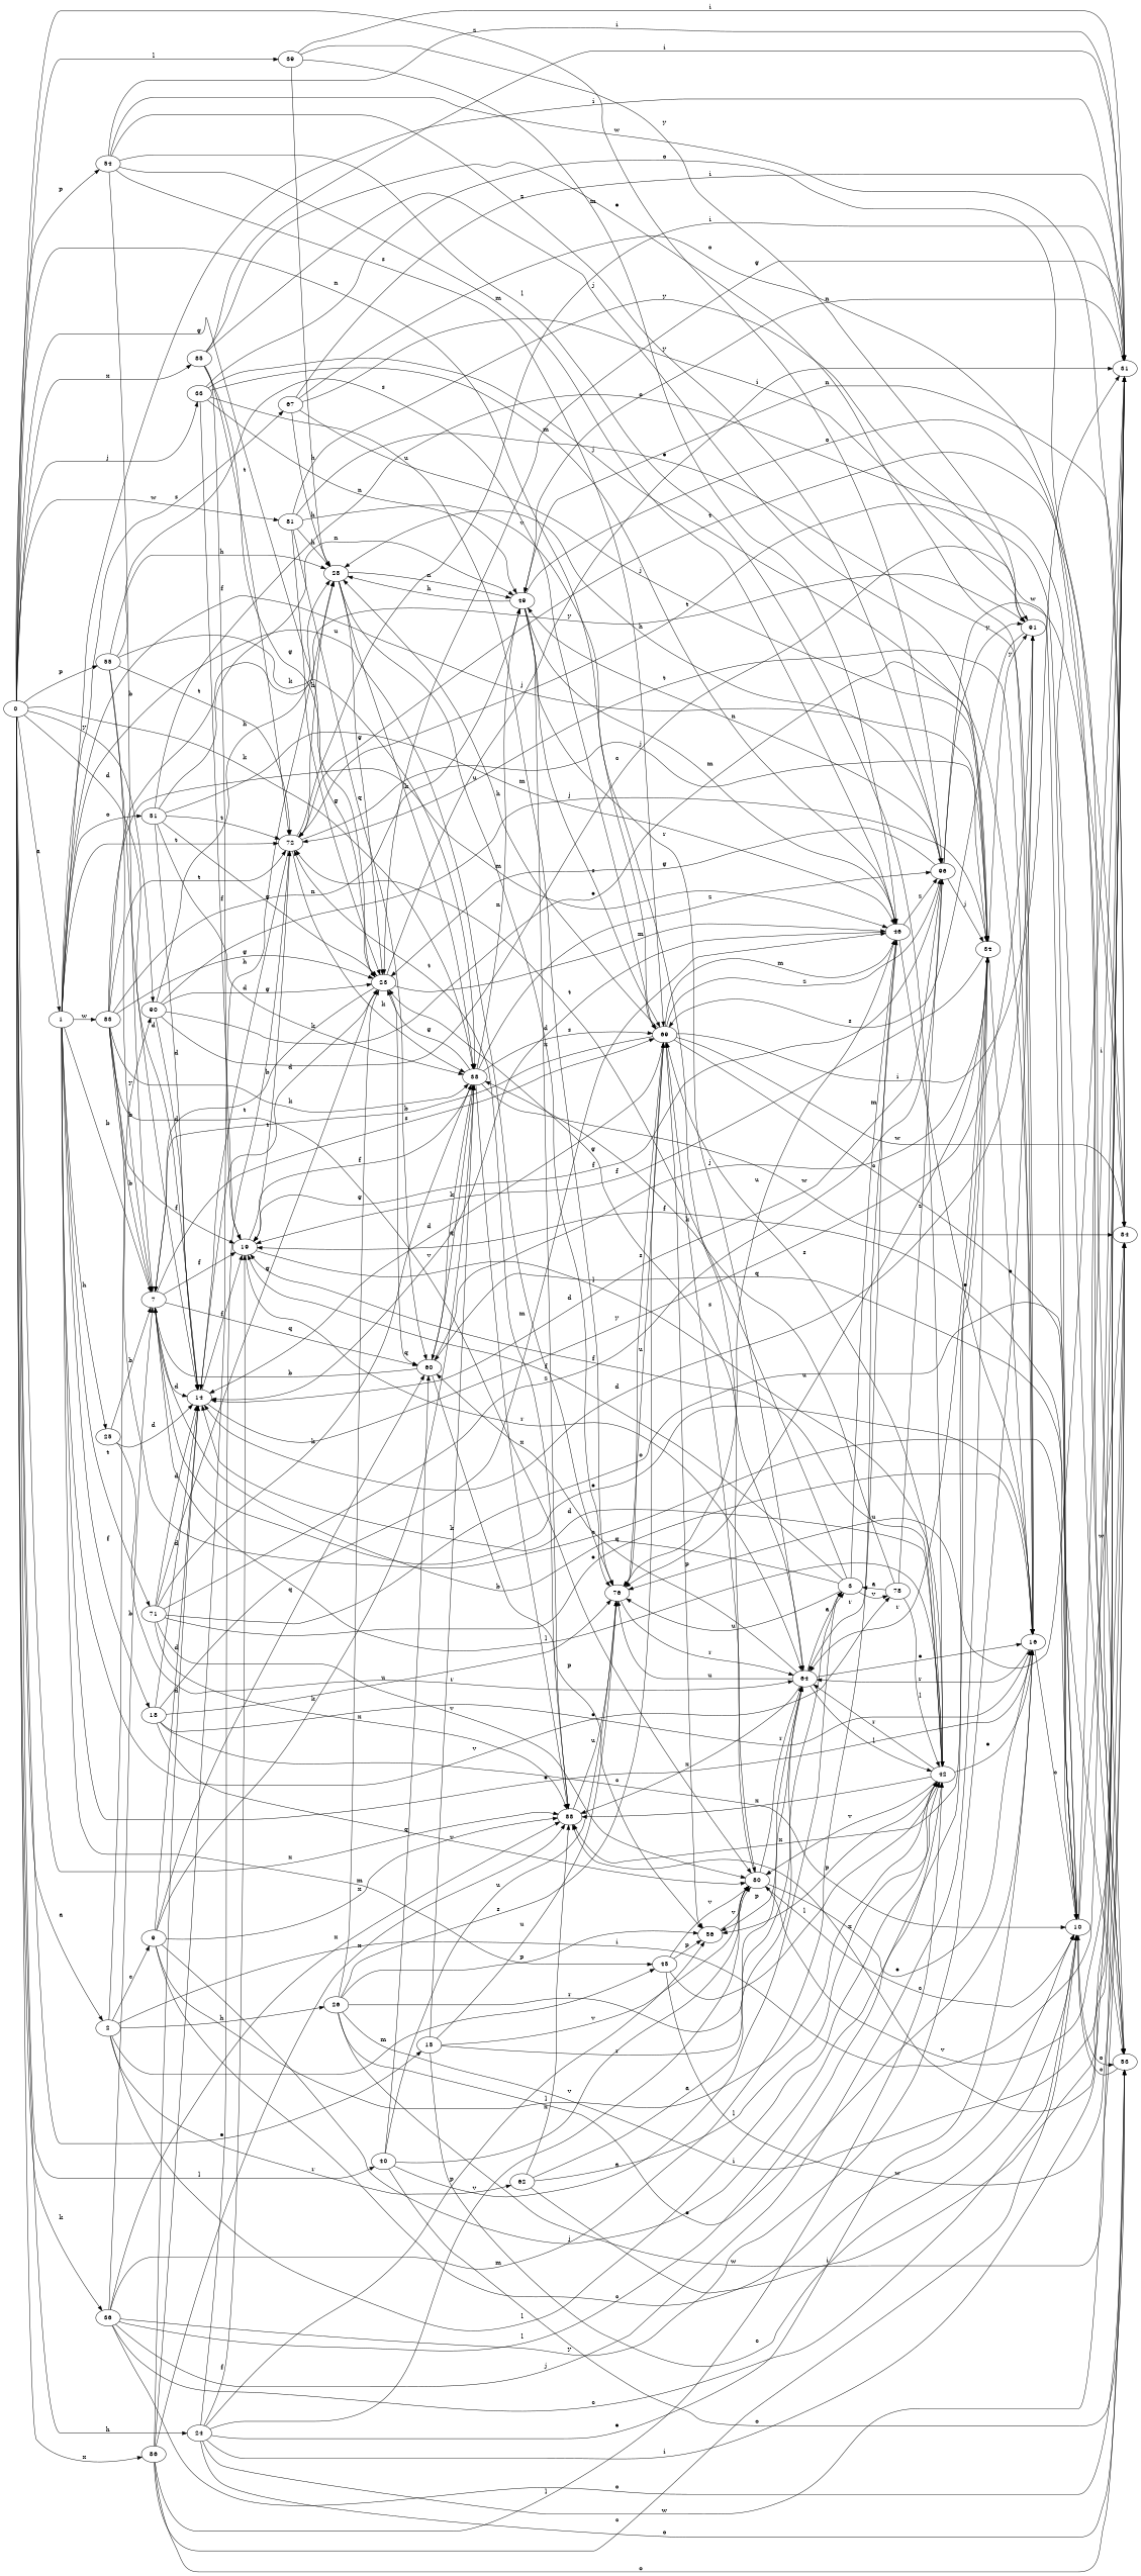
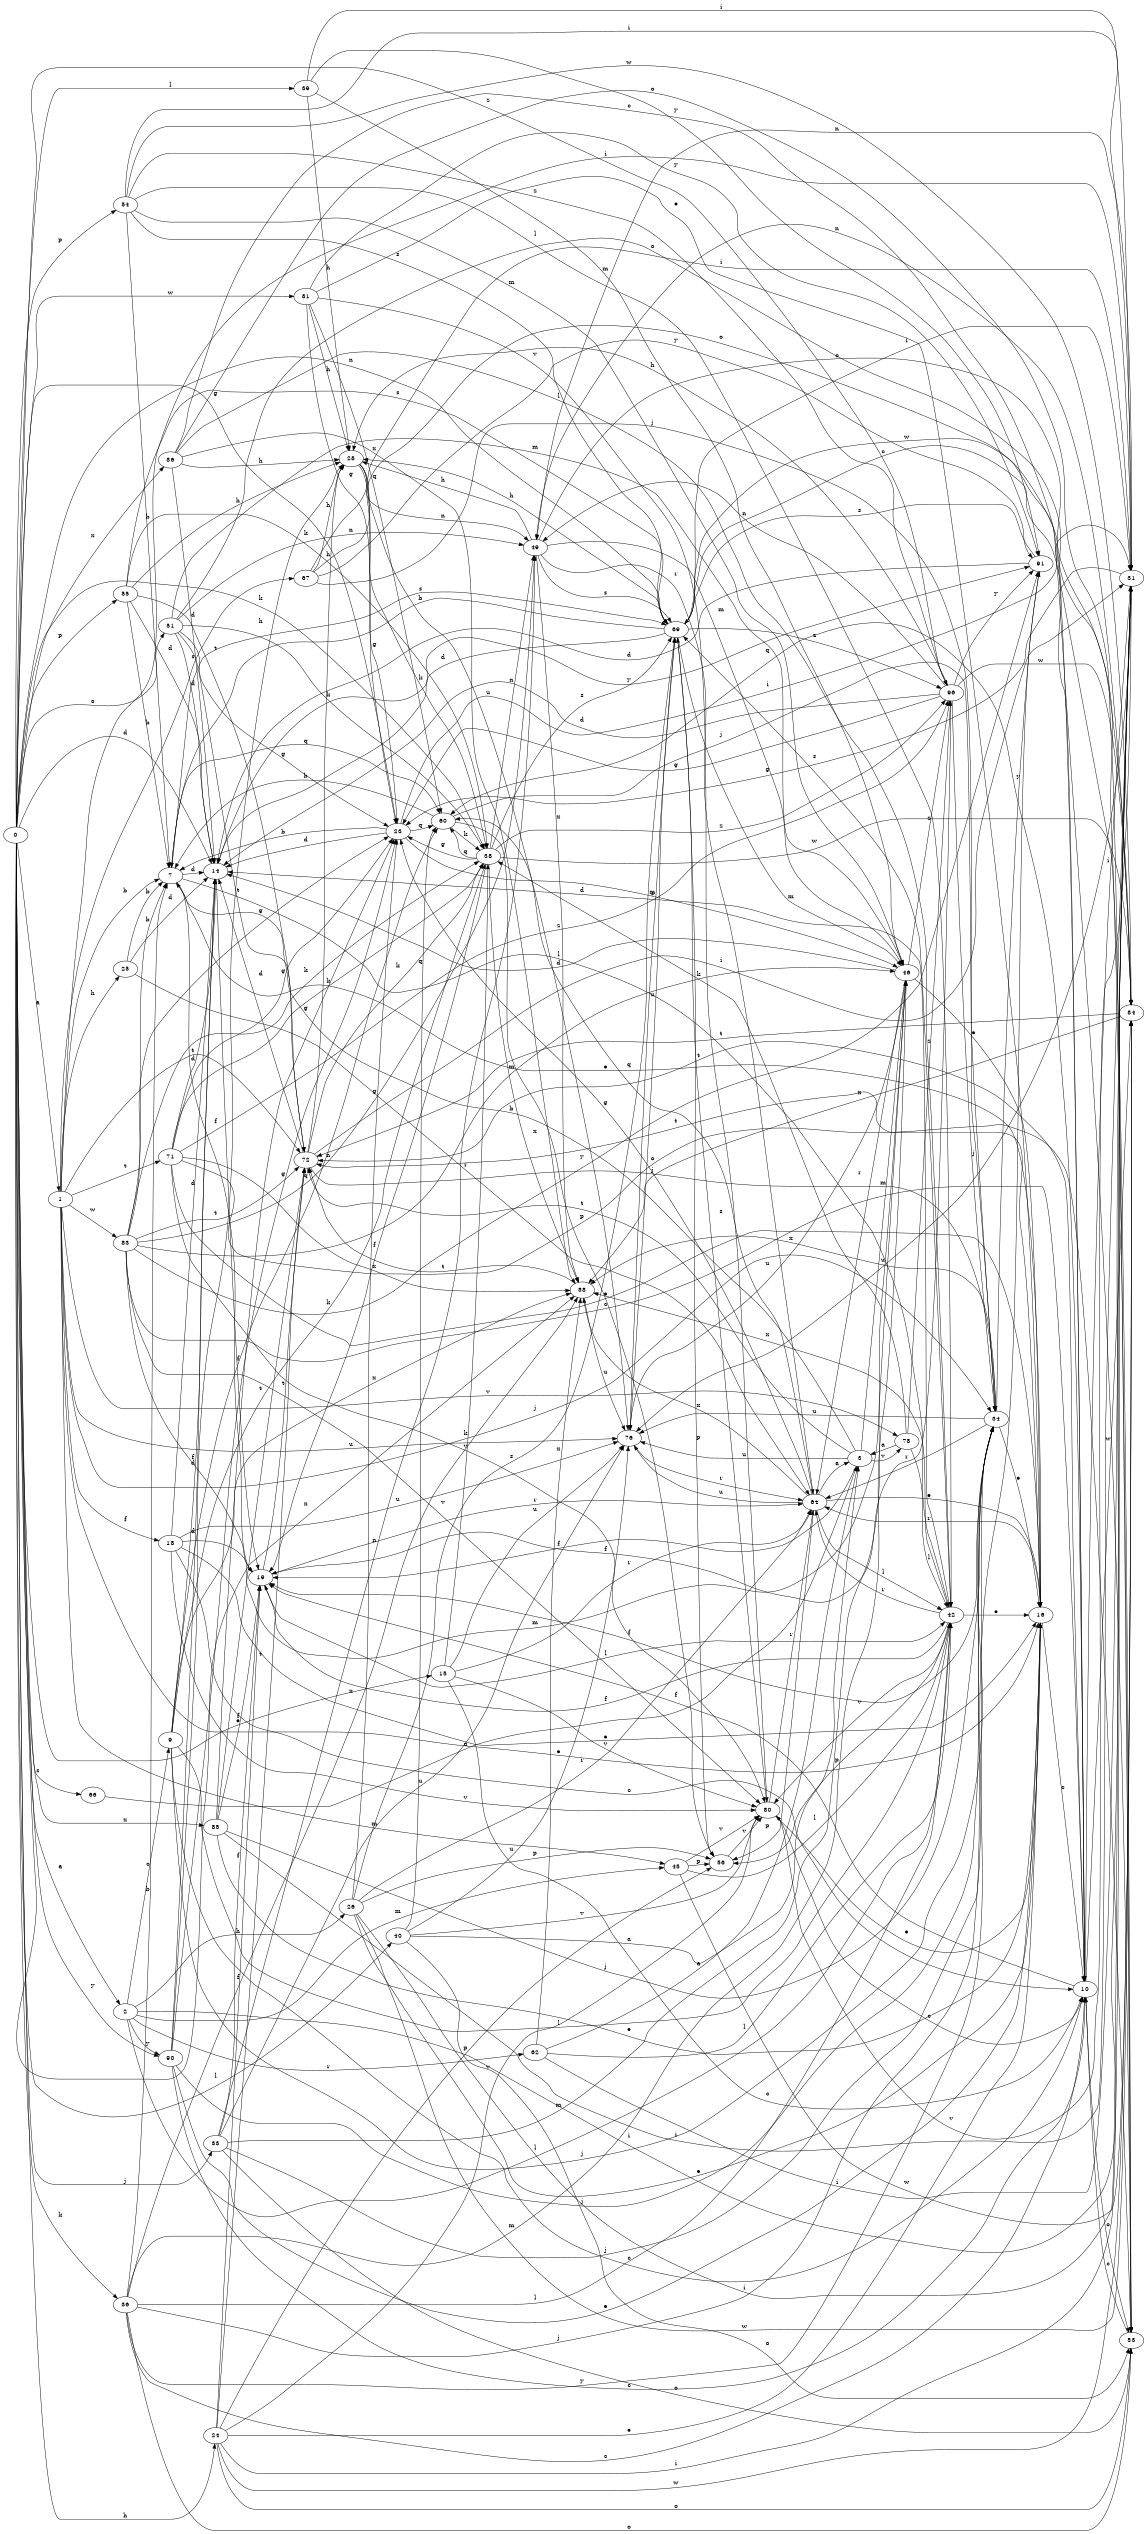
  strict digraph {
    rankdir=LR
    0
    1
    2
    14
    15
    23
    24
    33
    36
    38
    39
    40
    54
    55
+   66
    81
    85
    86
    88
    90
    96
    69
    7
    16
    18
    25
    31
    34
    45
    51
    67
    71
    72
    76
    78
    83
    9
    26
    42
    62
    19
    91
    10
    64
    80
    46
    60
    53
    84
    56
    49
    28
    3
    0 -> 1 [label=a]
    0 -> 2 [label=a]
    0 -> 14 [label=d]
    0 -> 15 [label=e]
    0 -> 23 [label=g]
    0 -> 24 [label=h]
    0 -> 33 [label=j]
    0 -> 36 [label=k]
    0 -> 38 [label=k]
    0 -> 39 [label=l]
    0 -> 40 [label=l]
    0 -> 54 [label=p]
    0 -> 55 [label=p]
+   0 -> 66 [label=s]
    0 -> 81 [label=w]
    0 -> 85 [label=x]
    0 -> 86 [label=x]
    0 -> 88 [label=x]
    0 -> 90 [label=y]
    0 -> 96 [label=z]
    0 -> 69 [label=n]
    1 -> 7 [label=b]
    1 -> 16 [label=e]
    1 -> 18 [label=f]
    1 -> 25 [label=h]
    1 -> 31 [label=i]
    1 -> 34 [label=j]
    1 -> 45 [label=m]
-   1 -> 51 [label=o]
+   0 -> 51 [label=o]
    1 -> 67 [label=s]
    1 -> 71 [label=t]
    1 -> 72 [label=t]
    1 -> 76 [label=u]
    1 -> 78 [label=v]
    1 -> 83 [label=w]
    2 -> 90 [label=y]
    2 -> 31 [label=i]
    2 -> 45 [label=m]
    2 -> 9 [label=c]
    2 -> 26 [label=h]
    2 -> 42 [label=l]
    2 -> 62 [label=r]
    14 -> 19 [label=f]
    14 -> 91 [label=y]
    15 -> 38 [label=k]
    15 -> 76 [label=u]
    15 -> 10 [label=c]
    15 -> 64 [label=r]
    15 -> 80 [label=v]
    23 -> 14 [label=d]
    23 -> 7 [label=b]
    23 -> 31 [label=i]
    23 -> 46 [label=m]
    23 -> 60 [label=q]
    24 -> 16 [label=e]
    24 -> 31 [label=i]
    24 -> 72 [label=t]
    24 -> 19 [label=f]
    24 -> 80 [label=v]
    24 -> 53 [label=o]
    24 -> 84 [label=w]
    24 -> 56 [label=p]
    33 -> 34 [label=j]
    33 -> 76 [label=u]
    33 -> 19 [label=f]
    33 -> 46 [label=m]
    33 -> 53 [label=o]
    33 -> 49 [label=n]
    36 -> 88 [label=x]
    36 -> 7 [label=b]
    36 -> 34 [label=j]
    36 -> 42 [label=l]
    36 -> 91 [label=y]
    36 -> 10 [label=c]
    36 -> 46 [label=m]
    36 -> 53 [label=o]
    38 -> 23 [label=g]
    38 -> 88 [label=x]
    38 -> 96 [label=z]
    38 -> 69 [label=s]
    38 -> 19 [label=f]
    38 -> 60 [label=q]
    38 -> 84 [label=w]
    38 -> 49 [label=n]
    39 -> 31 [label=i]
    39 -> 91 [label=y]
    39 -> 46 [label=m]
    39 -> 28 [label=h]
    40 -> 76 [label=u]
    40 -> 80 [label=v]
    40 -> 60 [label=q]
    40 -> 53 [label=o]
    40 -> 3 [label=a]
    54 -> 96 [label=z]
    54 -> 69 [label=s]
    54 -> 7 [label=b]
    54 -> 31 [label=i]
    54 -> 42 [label=l]
    54 -> 46 [label=m]
    54 -> 84 [label=w]
    55 -> 14 [label=d]
    55 -> 38 [label=k]
    55 -> 69 [label=s]
    55 -> 7 [label=b]
    55 -> 72 [label=t]
    55 -> 28 [label=h]
+   66 -> 3 [label=a]
    81 -> 23 [label=g]
    81 -> 16 [label=e]
    81 -> 91 [label=y]
    81 -> 80 [label=v]
    81 -> 60 [label=q]
    81 -> 28 [label=h]
    85 -> 23 [label=g]
    85 -> 16 [label=e]
    85 -> 31 [label=i]
    85 -> 34 [label=j]
    85 -> 72 [label=t]
    85 -> 19 [label=f]
    86 -> 14 [label=d]
    86 -> 88 [label=x]
    86 -> 42 [label=l]
    86 -> 10 [label=c]
    86 -> 53 [label=o]
    86 -> 28 [label=h]
    88 -> 72 [label=t]
    88 -> 76 [label=u]
    90 -> 14 [label=d]
    90 -> 23 [label=g]
    90 -> 16 [label=e]
    90 -> 34 [label=j]
    90 -> 10 [label=c]
    90 -> 28 [label=h]
    96 -> 14 [label=d]
    96 -> 23 [label=g]
    96 -> 34 [label=j]
    96 -> 19 [label=f]
    96 -> 91 [label=y]
    96 -> 84 [label=w]
    96 -> 49 [label=n]
    96 -> 28 [label=h]
    69 -> 14 [label=d]
    69 -> 96 [label=z]
    69 -> 7 [label=b]
    69 -> 31 [label=i]
    69 -> 76 [label=u]
    69 -> 10 [label=c]
    69 -> 46 [label=m]
    69 -> 84 [label=w]
    69 -> 56 [label=p]
    69 -> 28 [label=h]
    7 -> 14 [label=d]
    7 -> 69 [label=s]
    7 -> 16 [label=e]
    7 -> 42 [label=l]
    7 -> 19 [label=f]
    7 -> 60 [label=q]
    16 -> 72 [label=t]
    16 -> 10 [label=c]
    16 -> 64 [label=r]
    18 -> 14 [label=d]
    18 -> 16 [label=e]
    18 -> 76 [label=u]
    18 -> 10 [label=c]
    18 -> 80 [label=v]
    18 -> 46 [label=m]
    25 -> 14 [label=d]
    25 -> 7 [label=b]
    25 -> 64 [label=r]
    31 -> 23 [label=g]
    31 -> 76 [label=u]
    31 -> 80 [label=v]
    31 -> 49 [label=n]
    34 -> 88 [label=x]
    34 -> 16 [label=e]
    34 -> 76 [label=u]
    34 -> 19 [label=f]
    34 -> 91 [label=y]
    34 -> 64 [label=r]
    45 -> 42 [label=l]
    45 -> 80 [label=v]
    45 -> 84 [label=w]
    45 -> 56 [label=p]
    51 -> 14 [label=d]
    51 -> 23 [label=g]
    51 -> 38 [label=k]
    51 -> 72 [label=t]
    51 -> 46 [label=m]
    51 -> 53 [label=o]
    51 -> 49 [label=n]
    67 -> 31 [label=i]
    67 -> 34 [label=j]
    67 -> 91 [label=y]
    67 -> 53 [label=o]
    67 -> 28 [label=h]
    71 -> 14 [label=d]
    71 -> 23 [label=g]
    71 -> 38 [label=k]
    71 -> 88 [label=x]
    71 -> 96 [label=z]
    71 -> 16 [label=e]
    71 -> 80 [label=v]
    71 -> 53 [label=o]
    72 -> 14 [label=d]
    72 -> 38 [label=k]
    72 -> 31 [label=i]
    72 -> 34 [label=j]
    72 -> 28 [label=h]
    76 -> 69 [label=s]
    76 -> 64 [label=r]
    78 -> 38 [label=k]
    78 -> 96 [label=z]
    78 -> 42 [label=l]
    78 -> 3 [label=a]
    83 -> 23 [label=g]
    83 -> 38 [label=k]
    83 -> 7 [label=b]
    83 -> 72 [label=t]
    83 -> 19 [label=f]
    83 -> 91 [label=y]
    83 -> 10 [label=c]
    83 -> 80 [label=v]
    83 -> 46 [label=m]
    83 -> 49 [label=n]
    9 -> 14 [label=d]
    9 -> 38 [label=k]
    9 -> 88 [label=x]
    9 -> 34 [label=j]
    9 -> 42 [label=l]
    9 -> 10 [label=c]
    9 -> 60 [label=q]
    26 -> 23 [label=g]
    26 -> 69 [label=s]
    26 -> 16 [label=e]
    26 -> 31 [label=i]
    26 -> 64 [label=r]
    26 -> 84 [label=w]
    26 -> 56 [label=p]
    42 -> 14 [label=d]
    42 -> 88 [label=x]
    42 -> 69 [label=s]
    42 -> 16 [label=e]
    42 -> 19 [label=f]
    42 -> 64 [label=r]
    42 -> 80 [label=v]
    42 -> 56 [label=p]
    62 -> 88 [label=x]
    62 -> 31 [label=i]
    62 -> 42 [label=l]
    62 -> 3 [label=a]
    19 -> 72 [label=t]
    19 -> 42 [label=l]
    19 -> 64 [label=r]
    91 -> 14 [label=d]
    91 -> 69 [label=s]
    10 -> 31 [label=i]
    10 -> 72 [label=t]
    10 -> 19 [label=f]
    10 -> 60 [label=q]
    10 -> 53 [label=o]
    10 -> 84 [label=w]
    64 -> 23 [label=g]
    64 -> 88 [label=x]
    64 -> 16 [label=e]
    64 -> 76 [label=u]
    64 -> 42 [label=l]
    64 -> 60 [label=q]
    64 -> 56 [label=p]
    64 -> 3 [label=a]
    80 -> 69 [label=s]
    80 -> 16 [label=e]
    80 -> 10 [label=c]
    80 -> 64 [label=r]
    46 -> 14 [label=d]
    46 -> 96 [label=z]
    46 -> 16 [label=e]
    46 -> 76 [label=u]
    46 -> 64 [label=r]
    60 -> 38 [label=k]
    60 -> 7 [label=b]
    60 -> 34 [label=j]
    60 -> 56 [label=p]
    53 -> 10 [label=c]
    84 -> 88 [label=x]
    84 -> 72 [label=t]
    84 -> 49 [label=n]
    56 -> 80 [label=v]
    49 -> 88 [label=x]
    49 -> 69 [label=s]
    49 -> 64 [label=r]
    49 -> 46 [label=m]
    49 -> 53 [label=o]
    49 -> 28 [label=h]
    28 -> 23 [label=g]
    28 -> 38 [label=k]
    28 -> 76 [label=u]
    28 -> 49 [label=n]
    3 -> 7 [label=b]
    3 -> 72 [label=t]
    3 -> 76 [label=u]
    3 -> 78 [label=v]
    3 -> 19 [label=f]
    3 -> 46 [label=m]
  }
